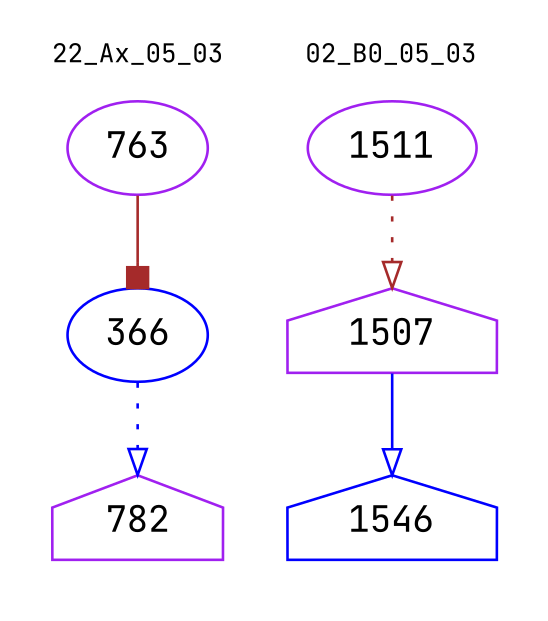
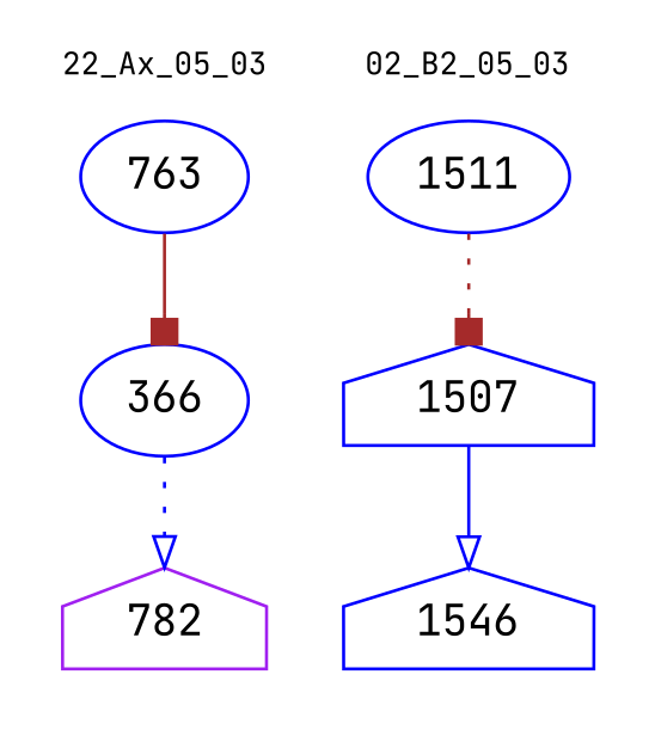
  digraph {
    fontname="JetBrains Mono"
    node [color=blue fontname="JetBrains Mono" shape=ellipse]
    edge [arrowhead=box color=brown fontname="JetBrains Mono" style=solid]
-   n1 [color=purple label=763]
+   n1 [label=763]
    n2 [label=366]
    n3 [color=purple label=782 shape=house]
-   n4 [color=purple label=1511]
-   n5 [color=purple label=1507 shape=house]
+   n4 [label=1511]
+   n5 [label=1507 shape=house]
    n6 [label=1546 shape=house]
    subgraph cluster_1 {
      color=white
      fontsize=10
      label="22_Ax_05_03"
      n1
      n2
      n3
    }
    subgraph cluster_2 {
      color=white
      fontsize=10
-     label="02_B0_05_03"
+     label="02_B2_05_03"
      n4
      n5
      n6
    }
    n1 -> n2
    n2 -> n3 [arrowhead=onormal color=blue style=dotted]
-   n4 -> n5 [arrowhead=onormal style=dotted]
+   n4 -> n5 [style=dotted]
    n5 -> n6 [arrowhead=onormal color=blue]
  }
